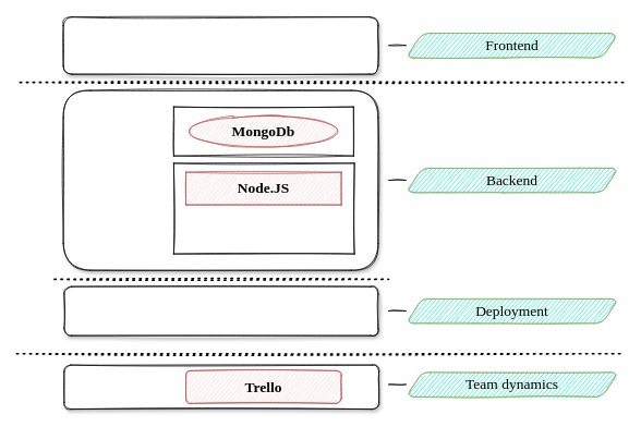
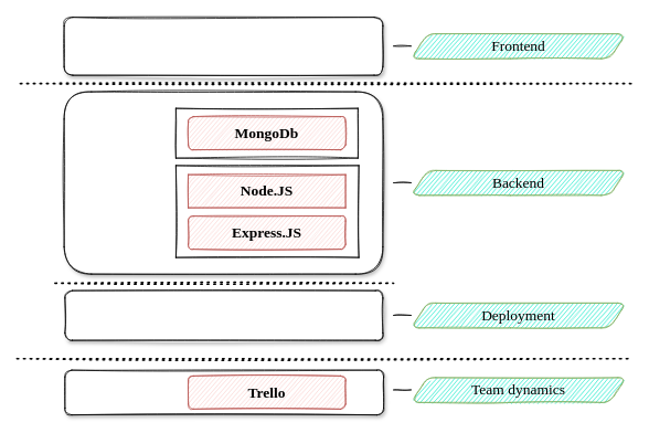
  <mxCell id="0" />
  <mxCell id="1" parent="0" />
  <mxCell id="2" value="" style="rounded=1;whiteSpace=wrap;html=1;fontSize=18;sketch=1;fontFamily=Garamond;glass=0;shadow=1;" vertex="1" parent="1"><mxGeometry x="77" y="110" width="385" height="220" as="geometry" /></mxCell>
  <mxCell id="3" value="" style="rounded=0;whiteSpace=wrap;html=1;fontSize=18;sketch=1;fontFamily=Garamond;" vertex="1" parent="1"><mxGeometry x="212" y="199" width="221" height="111" as="geometry" /></mxCell>
  <mxCell id="4" value="&lt;b&gt;&lt;font style=&quot;font-size: 18px;&quot;&gt;Node.JS&lt;/font&gt;&lt;/b&gt;" style="whiteSpace=wrap;html=1;sketch=1;fillColor=#f8cecc;strokeColor=#b85450;fontFamily=Garamond;rounded=0;" vertex="1" parent="1"><mxGeometry x="227" y="210" width="190" height="40" as="geometry" /></mxCell>
+ <mxCell id="5" value="&lt;b&gt;&lt;font style=&quot;font-size: 18px;&quot;&gt;Express.JS&lt;/font&gt;&lt;/b&gt;" style="rounded=1;whiteSpace=wrap;html=1;sketch=1;fillColor=#f8cecc;strokeColor=#b85450;fontFamily=Garamond;" vertex="1" parent="1"><mxGeometry x="227" y="260" width="190" height="40" as="geometry" /></mxCell>
  <mxCell id="6" value="" style="rounded=1;whiteSpace=wrap;html=1;fontSize=18;sketch=1;fontFamily=Garamond;shadow=1;" vertex="1" parent="1"><mxGeometry x="77" y="20" width="385" height="70" as="geometry" /></mxCell>
  <mxCell id="7" value="" style="endArrow=none;html=1;rounded=0;fontSize=18;sketch=1;fontFamily=Garamond;" edge="1" parent="1"><mxGeometry width="50" height="50" relative="1" as="geometry"><mxPoint x="475" y="219.8" as="sourcePoint" /><mxPoint x="496" y="219.8" as="targetPoint" /></mxGeometry></mxCell>
  <mxCell id="8" value="Backend" style="shape=parallelogram;perimeter=parallelogramPerimeter;whiteSpace=wrap;html=1;fixedSize=1;fontSize=18;sketch=1;fillColor=#00E6C3;strokeColor=#82b366;fontFamily=Garamond;rounded=1;" vertex="1" parent="1"><mxGeometry x="496" y="205" width="260" height="30" as="geometry" /></mxCell>
  <mxCell id="9" value="Frontend" style="shape=parallelogram;perimeter=parallelogramPerimeter;whiteSpace=wrap;html=1;fixedSize=1;fontSize=18;sketch=1;fillColor=#00E6C3;strokeColor=#82b366;fontFamily=Garamond;rounded=1;" vertex="1" parent="1"><mxGeometry x="496" y="40" width="260" height="30" as="geometry" /></mxCell>
  <mxCell id="10" value="" style="endArrow=none;html=1;rounded=0;fontSize=18;sketch=1;fontFamily=Garamond;" edge="1" parent="1"><mxGeometry width="50" height="50" relative="1" as="geometry"><mxPoint x="475" y="54.8" as="sourcePoint" /><mxPoint x="496" y="54.8" as="targetPoint" /></mxGeometry></mxCell>
  <mxCell id="11" value="" style="rounded=1;whiteSpace=wrap;html=1;fontSize=18;sketch=1;fontFamily=Garamond;shadow=1;" vertex="1" parent="1"><mxGeometry x="78" y="350" width="384" height="60" as="geometry" /></mxCell>
  <mxCell id="12" value="" style="rounded=0;whiteSpace=wrap;html=1;fontSize=18;sketch=1;fontFamily=Garamond;" vertex="1" parent="1"><mxGeometry x="212" y="130" width="220" height="60" as="geometry" /></mxCell>
- <mxCell id="13" value="&lt;b&gt;&lt;font style=&quot;font-size: 18px;&quot;&gt;MongoDb&lt;/font&gt;&lt;/b&gt;" style="ellipse;whiteSpace=wrap;html=1;sketch=1;fillColor=#f8cecc;strokeColor=#b85450;fontFamily=Garamond;" vertex="1" parent="1"><mxGeometry x="227" y="140" width="190" height="40" as="geometry" /></mxCell>
+ <mxCell id="13" value="&lt;b&gt;&lt;font style=&quot;font-size: 18px;&quot;&gt;MongoDb&lt;/font&gt;&lt;/b&gt;" style="rounded=1;whiteSpace=wrap;html=1;sketch=1;fillColor=#f8cecc;strokeColor=#b85450;fontFamily=Garamond;" vertex="1" parent="1"><mxGeometry x="227" y="140" width="190" height="40" as="geometry" /></mxCell>
  <mxCell id="14" value="" style="endArrow=none;html=1;rounded=0;fontSize=18;sketch=1;fontFamily=Garamond;" edge="1" parent="1"><mxGeometry width="50" height="50" relative="1" as="geometry"><mxPoint x="475" y="379.8" as="sourcePoint" /><mxPoint x="496" y="379.8" as="targetPoint" /></mxGeometry></mxCell>
  <mxCell id="15" value="Deployment" style="shape=parallelogram;perimeter=parallelogramPerimeter;whiteSpace=wrap;html=1;fixedSize=1;fontSize=18;sketch=1;fillColor=#00E6C3;strokeColor=#82b366;fontFamily=Garamond;rounded=1;" vertex="1" parent="1"><mxGeometry x="496" y="365" width="260" height="30" as="geometry" /></mxCell>
  <mxCell id="16" value="" style="endArrow=none;dashed=1;html=1;dashPattern=1 3;strokeWidth=2;rounded=0;fontSize=18;sketch=1;fontFamily=Garamond;" edge="1" parent="1"><mxGeometry width="50" height="50" relative="1" as="geometry"><mxPoint x="24" y="100" as="sourcePoint" /><mxPoint x="762" y="100" as="targetPoint" /></mxGeometry></mxCell>
  <mxCell id="17" value="" style="shape=image;verticalLabelPosition=bottom;labelBackgroundColor=default;verticalAlign=top;aspect=fixed;imageAspect=0;image=https://www.bairesdev.com/wp-content/uploads/2021/07/Expressjs.svg;sketch=1;fontFamily=Garamond;" vertex="1" parent="1"><mxGeometry x="109.85" y="228" width="79.51" height="50" as="geometry" /></mxCell>
  <mxCell id="18" value="" style="shape=image;verticalLabelPosition=bottom;labelBackgroundColor=default;verticalAlign=top;aspect=fixed;imageAspect=0;image=https://upload.wikimedia.org/wikipedia/commons/thumb/9/93/MongoDB_Logo.svg/2560px-MongoDB_Logo.svg.png;sketch=1;fontFamily=Garamond;" vertex="1" parent="1"><mxGeometry x="96" y="145.57" width="107.2" height="28.86" as="geometry" /></mxCell>
  <mxCell id="19" value="" style="rounded=1;whiteSpace=wrap;html=1;fontSize=18;sketch=1;fontFamily=Garamond;shadow=1;" vertex="1" parent="1"><mxGeometry x="78" y="446" width="385" height="54" as="geometry" /></mxCell>
  <mxCell id="20" value="" style="shape=image;verticalLabelPosition=bottom;labelBackgroundColor=default;verticalAlign=top;aspect=fixed;imageAspect=0;image=https://assets.website-files.com/60d251a34163cf29e1220806/610ccf8b080e59622903db0e_react_logo.png;sketch=1;fontFamily=Garamond;" vertex="1" parent="1"><mxGeometry x="120.1" y="25.5" width="59" height="59" as="geometry" /></mxCell>
  <mxCell id="21" value="" style="shape=image;verticalLabelPosition=bottom;labelBackgroundColor=default;verticalAlign=top;aspect=fixed;imageAspect=0;image=https://swimburger.net/media/ppnn3pcl/azure.png;sketch=1;fontFamily=Garamond;" vertex="1" parent="1"><mxGeometry x="126.57" y="356.97" width="46.07" height="46.07" as="geometry" /></mxCell>
  <mxCell id="22" value="" style="endArrow=none;dashed=1;html=1;dashPattern=1 3;strokeWidth=2;rounded=0;fontSize=18;sketch=1;fontFamily=Garamond;" edge="1" parent="1"><mxGeometry width="50" height="50" relative="1" as="geometry"><mxPoint x="20" y="432" as="sourcePoint" /><mxPoint x="758" y="432" as="targetPoint" /></mxGeometry></mxCell>
  <mxCell id="23" value="&lt;b&gt;&lt;font style=&quot;font-size: 18px;&quot;&gt;Trello&lt;/font&gt;&lt;/b&gt;" style="rounded=1;whiteSpace=wrap;html=1;sketch=1;fillColor=#f8cecc;strokeColor=#b85450;fontFamily=Garamond;" vertex="1" parent="1"><mxGeometry x="227" y="453" width="190" height="40" as="geometry" /></mxCell>
  <mxCell id="24" value="" style="endArrow=none;html=1;rounded=0;fontSize=18;sketch=1;fontFamily=Garamond;" edge="1" parent="1"><mxGeometry width="50" height="50" relative="1" as="geometry"><mxPoint x="475" y="469.8" as="sourcePoint" /><mxPoint x="496" y="469.8" as="targetPoint" /></mxGeometry></mxCell>
  <mxCell id="25" value="Team dynamics" style="shape=parallelogram;perimeter=parallelogramPerimeter;whiteSpace=wrap;html=1;fixedSize=1;fontSize=18;sketch=1;fillColor=#00E6C3;strokeColor=#82b366;fontFamily=Garamond;rounded=1;" vertex="1" parent="1"><mxGeometry x="496" y="455" width="260" height="30" as="geometry" /></mxCell>
  <mxCell id="26" value="" style="shape=image;verticalLabelPosition=bottom;labelBackgroundColor=default;verticalAlign=top;aspect=fixed;imageAspect=0;image=https://images.g2crowd.com/uploads/product/image/large_detail/large_detail_b748e1a9feac220d506734f2a6a69a51/trello.png;sketch=1;fontFamily=Garamond;" vertex="1" parent="1"><mxGeometry x="125.6" y="446" width="48" height="48" as="geometry" /></mxCell>
  <mxCell id="27" value="" style="endArrow=none;dashed=1;html=1;dashPattern=1 3;strokeWidth=2;rounded=0;fontSize=18;sketch=1;fontFamily=Garamond;" edge="1" parent="1"><mxGeometry width="50" height="50" relative="1" as="geometry"><mxPoint x="66" y="341" as="sourcePoint" /><mxPoint x="475" y="341" as="targetPoint" /></mxGeometry></mxCell>
